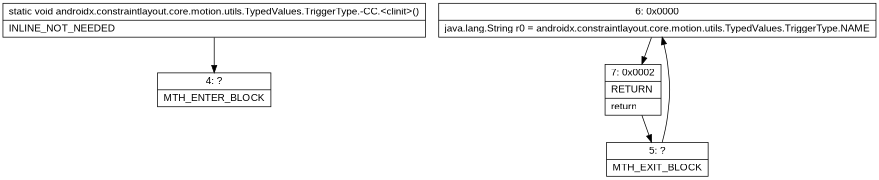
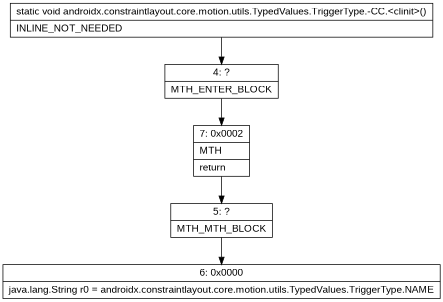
  digraph {
    fontname="Liberation Sans"
    node [fontname="Liberation Sans" shape=record]
    edge [fontname="Liberation Sans"]
    n1 [label="{4\:\ ?|MTH_ENTER_BLOCK\l}"]
    n2 [label="{6\:\ 0x0000|java.lang.String r0 = androidx.constraintlayout.core.motion.utils.TypedValues.TriggerType.NAME\l}"]
-   n3 [label="{7\:\ 0x0002|RETURN\l|return\l}"]
-   n4 [label="{5\:\ ?|MTH_EXIT_BLOCK\l}"]
+   n3 [label="{7\:\ 0x0002|MTH\l|return\l}"]
+   n4 [label="{5\:\ ?|MTH_MTH_BLOCK\l}"]
    n5 [label="{static void androidx.constraintlayout.core.motion.utils.TypedValues.TriggerType.\-CC.\<clinit\>()  | INLINE_NOT_NEEDED\l}"]
-   n2 -> n3
+   n1 -> n3
    n3 -> n4
    n4 -> n2
    n5 -> n1
  }
